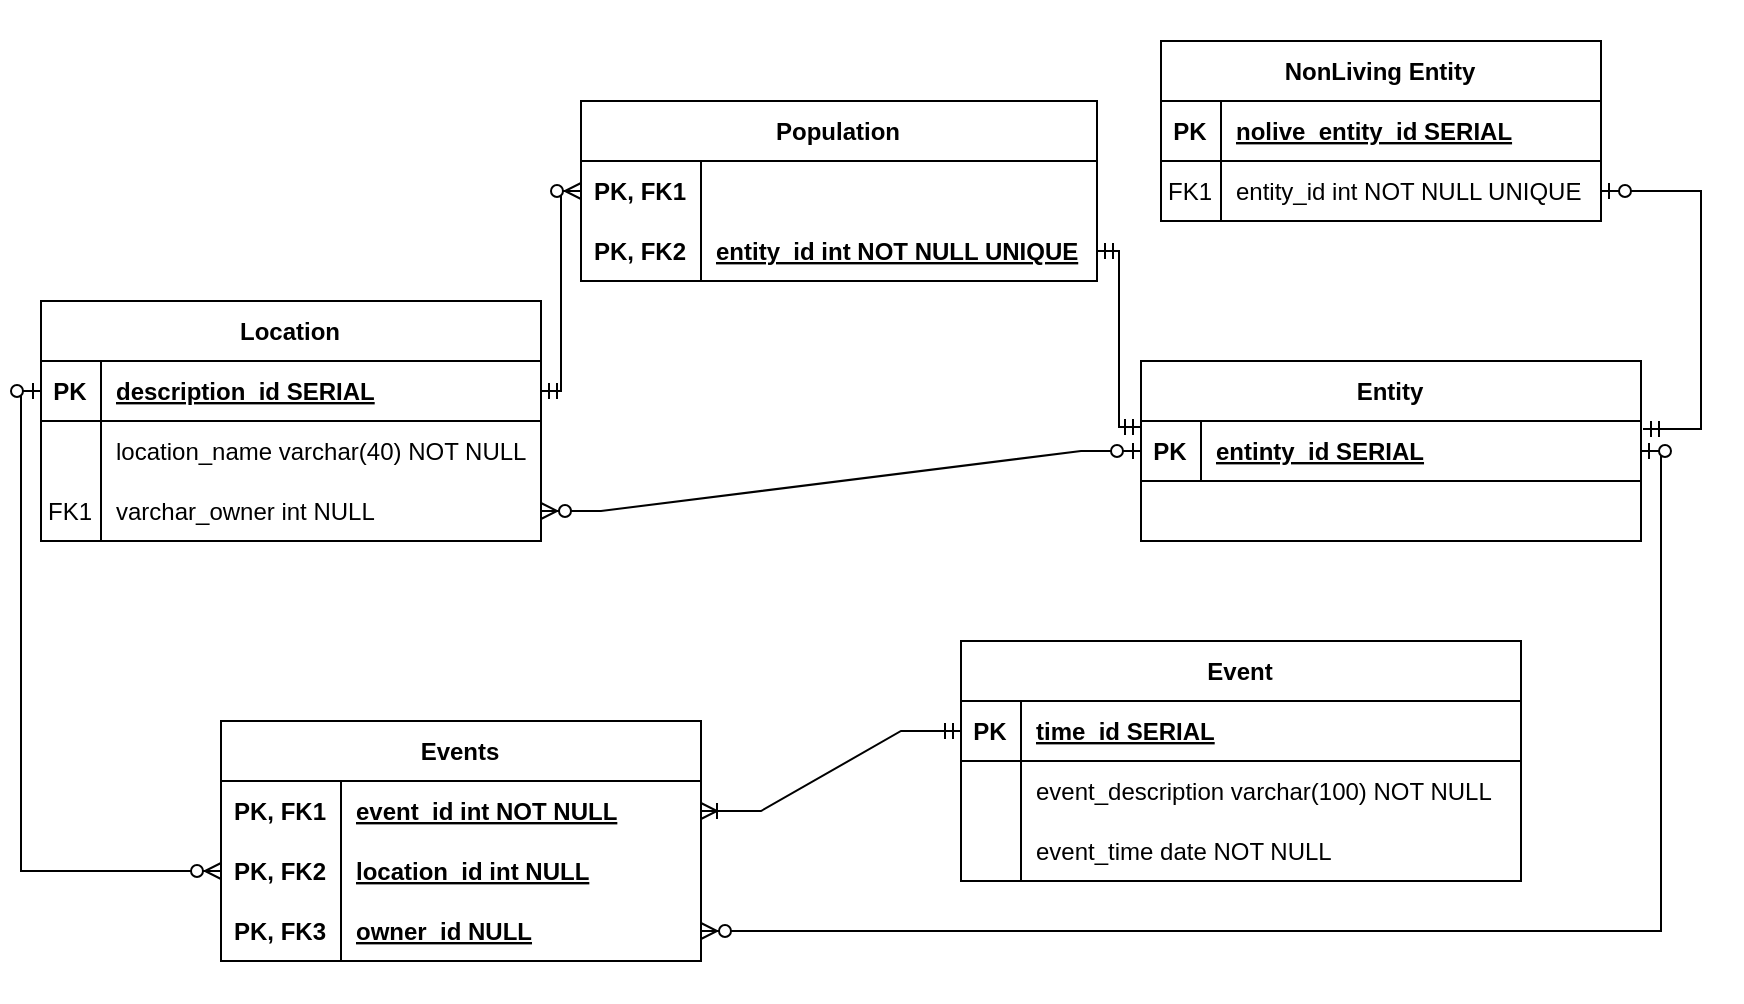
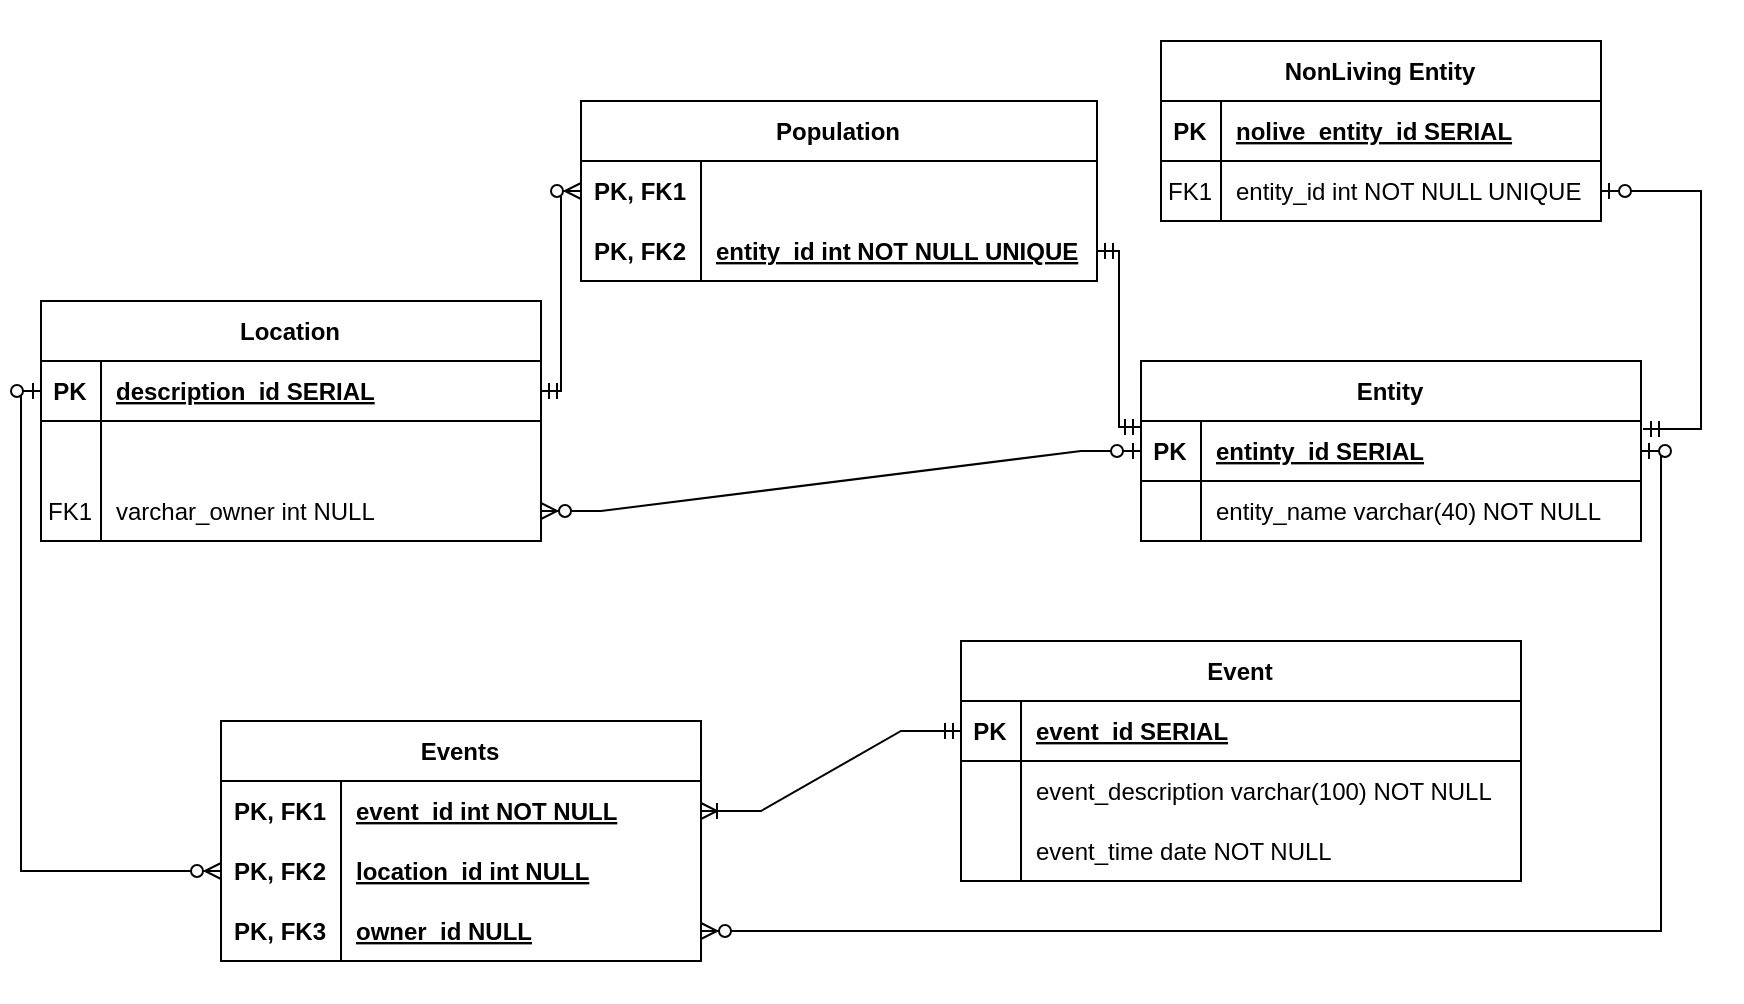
  <mxCell id="0" />
  <mxCell id="1" parent="0" />
  <mxCell id="2" value="Entity" style="shape=table;startSize=30;container=1;collapsible=1;childLayout=tableLayout;fixedRows=1;rowLines=0;fontStyle=1;align=center;resizeLast=1;" parent="1" vertex="1"><mxGeometry x="570" y="180" width="250" height="90" as="geometry" /></mxCell>
  <mxCell id="3" value="" style="shape=partialRectangle;collapsible=0;dropTarget=0;pointerEvents=0;fillColor=none;points=[[0,0.5],[1,0.5]];portConstraint=eastwest;top=0;left=0;right=0;bottom=1;" parent="2" vertex="1"><mxGeometry y="30" width="250" height="30" as="geometry" /></mxCell>
  <mxCell id="4" value="PK" style="shape=partialRectangle;overflow=hidden;connectable=0;fillColor=none;top=0;left=0;bottom=0;right=0;fontStyle=1;" parent="3" vertex="1"><mxGeometry width="30" height="30" as="geometry"><mxRectangle width="30" height="30" as="alternateBounds" /></mxGeometry></mxCell>
  <mxCell id="5" value="entinty_id SERIAL" style="shape=partialRectangle;overflow=hidden;connectable=0;fillColor=none;top=0;left=0;bottom=0;right=0;align=left;spacingLeft=6;fontStyle=5;" parent="3" vertex="1"><mxGeometry x="30" width="220" height="30" as="geometry"><mxRectangle width="220" height="30" as="alternateBounds" /></mxGeometry></mxCell>
  <mxCell id="6" value="" style="shape=partialRectangle;collapsible=0;dropTarget=0;pointerEvents=0;fillColor=none;points=[[0,0.5],[1,0.5]];portConstraint=eastwest;top=0;left=0;right=0;bottom=0;" parent="2" vertex="1"><mxGeometry y="60" width="250" height="30" as="geometry" /></mxCell>
  <mxCell id="7" value="" style="shape=partialRectangle;overflow=hidden;connectable=0;fillColor=none;top=0;left=0;bottom=0;right=0;" parent="6" vertex="1"><mxGeometry width="30" height="30" as="geometry"><mxRectangle width="30" height="30" as="alternateBounds" /></mxGeometry></mxCell>
+ <mxCell id="8" value="entity_name varchar(40) NOT NULL" style="shape=partialRectangle;overflow=hidden;connectable=0;fillColor=none;top=0;left=0;bottom=0;right=0;align=left;spacingLeft=6;" parent="6" vertex="1"><mxGeometry x="30" width="220" height="30" as="geometry"><mxRectangle width="220" height="30" as="alternateBounds" /></mxGeometry></mxCell>
  <mxCell id="9" value="Population" style="shape=table;startSize=30;container=1;collapsible=1;childLayout=tableLayout;fixedRows=1;rowLines=0;fontStyle=1;align=center;resizeLast=1;" parent="1" vertex="1"><mxGeometry x="290" y="50" width="258" height="90" as="geometry" /></mxCell>
  <mxCell id="10" value="" style="shape=partialRectangle;collapsible=0;dropTarget=0;pointerEvents=0;fillColor=none;points=[[0,0.5],[1,0.5]];portConstraint=eastwest;top=0;left=0;right=0;bottom=0;fontStyle=5" parent="9" vertex="1"><mxGeometry y="30" width="258" height="30" as="geometry" /></mxCell>
  <mxCell id="11" value="PK, FK1" style="shape=partialRectangle;overflow=hidden;connectable=0;fillColor=none;top=0;left=0;bottom=0;right=0;fontStyle=1" parent="10" vertex="1"><mxGeometry width="60" height="30" as="geometry"><mxRectangle width="60" height="30" as="alternateBounds" /></mxGeometry></mxCell>
  <mxCell id="12" value="" style="shape=partialRectangle;collapsible=0;dropTarget=0;pointerEvents=0;fillColor=none;points=[[0,0.5],[1,0.5]];portConstraint=eastwest;top=0;left=0;right=0;bottom=0;" parent="9" vertex="1"><mxGeometry y="60" width="258" height="30" as="geometry" /></mxCell>
  <mxCell id="13" value="PK, FK2" style="shape=partialRectangle;overflow=hidden;connectable=0;fillColor=none;top=0;left=0;bottom=0;right=0;fontStyle=1" parent="12" vertex="1"><mxGeometry width="60" height="30" as="geometry"><mxRectangle width="60" height="30" as="alternateBounds" /></mxGeometry></mxCell>
  <mxCell id="14" value="entity_id int NOT NULL UNIQUE" style="shape=partialRectangle;overflow=hidden;connectable=0;fillColor=none;top=0;left=0;bottom=0;right=0;align=left;spacingLeft=6;fontStyle=5" parent="12" vertex="1"><mxGeometry x="60" width="198" height="30" as="geometry"><mxRectangle width="198" height="30" as="alternateBounds" /></mxGeometry></mxCell>
  <mxCell id="15" value="Location" style="shape=table;startSize=30;container=1;collapsible=1;childLayout=tableLayout;fixedRows=1;rowLines=0;fontStyle=1;align=center;resizeLast=1;" parent="1" vertex="1"><mxGeometry x="20" y="150" width="250" height="120" as="geometry" /></mxCell>
  <mxCell id="16" value="" style="shape=partialRectangle;collapsible=0;dropTarget=0;pointerEvents=0;fillColor=none;points=[[0,0.5],[1,0.5]];portConstraint=eastwest;top=0;left=0;right=0;bottom=1;" parent="15" vertex="1"><mxGeometry y="30" width="250" height="30" as="geometry" /></mxCell>
  <mxCell id="17" value="PK" style="shape=partialRectangle;overflow=hidden;connectable=0;fillColor=none;top=0;left=0;bottom=0;right=0;fontStyle=1;" parent="16" vertex="1"><mxGeometry width="30" height="30" as="geometry"><mxRectangle width="30" height="30" as="alternateBounds" /></mxGeometry></mxCell>
  <mxCell id="18" value="description_id SERIAL" style="shape=partialRectangle;overflow=hidden;connectable=0;fillColor=none;top=0;left=0;bottom=0;right=0;align=left;spacingLeft=6;fontStyle=5;" parent="16" vertex="1"><mxGeometry x="30" width="220" height="30" as="geometry"><mxRectangle width="220" height="30" as="alternateBounds" /></mxGeometry></mxCell>
  <mxCell id="19" value="" style="shape=partialRectangle;collapsible=0;dropTarget=0;pointerEvents=0;fillColor=none;points=[[0,0.5],[1,0.5]];portConstraint=eastwest;top=0;left=0;right=0;bottom=0;" parent="15" vertex="1"><mxGeometry y="60" width="250" height="30" as="geometry" /></mxCell>
  <mxCell id="20" value="" style="shape=partialRectangle;overflow=hidden;connectable=0;fillColor=none;top=0;left=0;bottom=0;right=0;" parent="19" vertex="1"><mxGeometry width="30" height="30" as="geometry"><mxRectangle width="30" height="30" as="alternateBounds" /></mxGeometry></mxCell>
- <mxCell id="21" value="location_name varchar(40) NOT NULL" style="shape=partialRectangle;overflow=hidden;connectable=0;fillColor=none;top=0;left=0;bottom=0;right=0;align=left;spacingLeft=6;" parent="19" vertex="1"><mxGeometry x="30" width="220" height="30" as="geometry"><mxRectangle width="220" height="30" as="alternateBounds" /></mxGeometry></mxCell>
  <mxCell id="22" value="" style="shape=partialRectangle;collapsible=0;dropTarget=0;pointerEvents=0;fillColor=none;points=[[0,0.5],[1,0.5]];portConstraint=eastwest;top=0;left=0;right=0;bottom=0;" parent="15" vertex="1"><mxGeometry y="90" width="250" height="30" as="geometry" /></mxCell>
  <mxCell id="23" value="FK1" style="shape=partialRectangle;overflow=hidden;connectable=0;fillColor=none;top=0;left=0;bottom=0;right=0;" parent="22" vertex="1"><mxGeometry width="30" height="30" as="geometry"><mxRectangle width="30" height="30" as="alternateBounds" /></mxGeometry></mxCell>
  <mxCell id="24" value="varchar_owner int NULL" style="shape=partialRectangle;overflow=hidden;connectable=0;fillColor=none;top=0;left=0;bottom=0;right=0;align=left;spacingLeft=6;" parent="22" vertex="1"><mxGeometry x="30" width="220" height="30" as="geometry"><mxRectangle width="220" height="30" as="alternateBounds" /></mxGeometry></mxCell>
  <mxCell id="25" value="Events" style="shape=table;startSize=30;container=1;collapsible=1;childLayout=tableLayout;fixedRows=1;rowLines=0;fontStyle=1;align=center;resizeLast=1;" parent="1" vertex="1"><mxGeometry x="110" y="360" width="240" height="120" as="geometry" /></mxCell>
  <mxCell id="26" value="" style="shape=tableRow;horizontal=0;startSize=0;swimlaneHead=0;swimlaneBody=0;fillColor=none;collapsible=0;dropTarget=0;points=[[0,0.5],[1,0.5]];portConstraint=eastwest;top=0;left=0;right=0;bottom=0;" parent="25" vertex="1"><mxGeometry y="30" width="240" height="30" as="geometry" /></mxCell>
  <mxCell id="27" value="PK, FK1" style="shape=partialRectangle;connectable=0;fillColor=none;top=0;left=0;bottom=0;right=0;editable=1;overflow=hidden;fontStyle=1" parent="26" vertex="1"><mxGeometry width="60" height="30" as="geometry"><mxRectangle width="60" height="30" as="alternateBounds" /></mxGeometry></mxCell>
  <mxCell id="28" value="event_id int NOT NULL" style="shape=partialRectangle;connectable=0;fillColor=none;top=0;left=0;bottom=0;right=0;align=left;spacingLeft=6;overflow=hidden;fontStyle=5" parent="26" vertex="1"><mxGeometry x="60" width="180" height="30" as="geometry"><mxRectangle width="180" height="30" as="alternateBounds" /></mxGeometry></mxCell>
  <mxCell id="29" value="" style="shape=tableRow;horizontal=0;startSize=0;swimlaneHead=0;swimlaneBody=0;fillColor=none;collapsible=0;dropTarget=0;points=[[0,0.5],[1,0.5]];portConstraint=eastwest;top=0;left=0;right=0;bottom=0;" parent="25" vertex="1"><mxGeometry y="60" width="240" height="30" as="geometry" /></mxCell>
  <mxCell id="30" value="PK, FK2" style="shape=partialRectangle;connectable=0;fillColor=none;top=0;left=0;bottom=0;right=0;editable=1;overflow=hidden;fontStyle=1" parent="29" vertex="1"><mxGeometry width="60" height="30" as="geometry"><mxRectangle width="60" height="30" as="alternateBounds" /></mxGeometry></mxCell>
  <mxCell id="31" value="location_id int NULL" style="shape=partialRectangle;connectable=0;fillColor=none;top=0;left=0;bottom=0;right=0;align=left;spacingLeft=6;overflow=hidden;fontStyle=5" parent="29" vertex="1"><mxGeometry x="60" width="180" height="30" as="geometry"><mxRectangle width="180" height="30" as="alternateBounds" /></mxGeometry></mxCell>
  <mxCell id="32" value="" style="shape=tableRow;horizontal=0;startSize=0;swimlaneHead=0;swimlaneBody=0;fillColor=none;collapsible=0;dropTarget=0;points=[[0,0.5],[1,0.5]];portConstraint=eastwest;top=0;left=0;right=0;bottom=0;" parent="25" vertex="1"><mxGeometry y="90" width="240" height="30" as="geometry" /></mxCell>
  <mxCell id="33" value="PK, FK3" style="shape=partialRectangle;connectable=0;fillColor=none;top=0;left=0;bottom=0;right=0;editable=1;overflow=hidden;fontStyle=1" parent="32" vertex="1"><mxGeometry width="60" height="30" as="geometry"><mxRectangle width="60" height="30" as="alternateBounds" /></mxGeometry></mxCell>
  <mxCell id="34" value="owner_id NULL" style="shape=partialRectangle;connectable=0;fillColor=none;top=0;left=0;bottom=0;right=0;align=left;spacingLeft=6;overflow=hidden;fontStyle=5" parent="32" vertex="1"><mxGeometry x="60" width="180" height="30" as="geometry"><mxRectangle width="180" height="30" as="alternateBounds" /></mxGeometry></mxCell>
  <mxCell id="35" value="Event" style="shape=table;startSize=30;container=1;collapsible=1;childLayout=tableLayout;fixedRows=1;rowLines=0;fontStyle=1;align=center;resizeLast=1;" parent="1" vertex="1"><mxGeometry x="480" y="320" width="280" height="120" as="geometry" /></mxCell>
  <mxCell id="36" value="" style="shape=tableRow;horizontal=0;startSize=0;swimlaneHead=0;swimlaneBody=0;fillColor=none;collapsible=0;dropTarget=0;points=[[0,0.5],[1,0.5]];portConstraint=eastwest;top=0;left=0;right=0;bottom=1;" parent="35" vertex="1"><mxGeometry y="30" width="280" height="30" as="geometry" /></mxCell>
  <mxCell id="37" value="PK" style="shape=partialRectangle;connectable=0;fillColor=none;top=0;left=0;bottom=0;right=0;fontStyle=1;overflow=hidden;" parent="36" vertex="1"><mxGeometry width="30" height="30" as="geometry"><mxRectangle width="30" height="30" as="alternateBounds" /></mxGeometry></mxCell>
- <mxCell id="38" value="time_id SERIAL" style="shape=partialRectangle;connectable=0;fillColor=none;top=0;left=0;bottom=0;right=0;align=left;spacingLeft=6;fontStyle=5;overflow=hidden;" parent="36" vertex="1"><mxGeometry x="30" width="250" height="30" as="geometry"><mxRectangle width="250" height="30" as="alternateBounds" /></mxGeometry></mxCell>
+ <mxCell id="38" value="event_id SERIAL" style="shape=partialRectangle;connectable=0;fillColor=none;top=0;left=0;bottom=0;right=0;align=left;spacingLeft=6;fontStyle=5;overflow=hidden;" parent="36" vertex="1"><mxGeometry x="30" width="250" height="30" as="geometry"><mxRectangle width="250" height="30" as="alternateBounds" /></mxGeometry></mxCell>
  <mxCell id="39" value="" style="shape=tableRow;horizontal=0;startSize=0;swimlaneHead=0;swimlaneBody=0;fillColor=none;collapsible=0;dropTarget=0;points=[[0,0.5],[1,0.5]];portConstraint=eastwest;top=0;left=0;right=0;bottom=0;" parent="35" vertex="1"><mxGeometry y="60" width="280" height="30" as="geometry" /></mxCell>
  <mxCell id="40" value="" style="shape=partialRectangle;connectable=0;fillColor=none;top=0;left=0;bottom=0;right=0;editable=1;overflow=hidden;" parent="39" vertex="1"><mxGeometry width="30" height="30" as="geometry"><mxRectangle width="30" height="30" as="alternateBounds" /></mxGeometry></mxCell>
  <mxCell id="41" value="event_description varchar(100) NOT NULL" style="shape=partialRectangle;connectable=0;fillColor=none;top=0;left=0;bottom=0;right=0;align=left;spacingLeft=6;overflow=hidden;" parent="39" vertex="1"><mxGeometry x="30" width="250" height="30" as="geometry"><mxRectangle width="250" height="30" as="alternateBounds" /></mxGeometry></mxCell>
  <mxCell id="42" value="" style="shape=tableRow;horizontal=0;startSize=0;swimlaneHead=0;swimlaneBody=0;fillColor=none;collapsible=0;dropTarget=0;points=[[0,0.5],[1,0.5]];portConstraint=eastwest;top=0;left=0;right=0;bottom=0;" parent="35" vertex="1"><mxGeometry y="90" width="280" height="30" as="geometry" /></mxCell>
  <mxCell id="43" value="" style="shape=partialRectangle;connectable=0;fillColor=none;top=0;left=0;bottom=0;right=0;editable=1;overflow=hidden;" parent="42" vertex="1"><mxGeometry width="30" height="30" as="geometry"><mxRectangle width="30" height="30" as="alternateBounds" /></mxGeometry></mxCell>
  <mxCell id="44" value="event_time date NOT NULL" style="shape=partialRectangle;connectable=0;fillColor=none;top=0;left=0;bottom=0;right=0;align=left;spacingLeft=6;overflow=hidden;" parent="42" vertex="1"><mxGeometry x="30" width="250" height="30" as="geometry"><mxRectangle width="250" height="30" as="alternateBounds" /></mxGeometry></mxCell>
  <mxCell id="45" value="" style="edgeStyle=orthogonalEdgeStyle;fontSize=12;html=1;endArrow=ERzeroToMany;startArrow=ERzeroToOne;rounded=0;exitX=0;exitY=0.5;exitDx=0;exitDy=0;" parent="1" source="16" target="29" edge="1"><mxGeometry width="100" height="100" relative="1" as="geometry"><mxPoint x="40" y="470" as="sourcePoint" /><mxPoint x="140" y="420" as="targetPoint" /></mxGeometry></mxCell>
  <mxCell id="46" value="" style="edgeStyle=orthogonalEdgeStyle;fontSize=12;html=1;endArrow=ERzeroToMany;startArrow=ERzeroToOne;rounded=0;exitX=1;exitY=0.5;exitDx=0;exitDy=0;" parent="1" source="3" target="32" edge="1"><mxGeometry width="100" height="100" relative="1" as="geometry"><mxPoint x="550" y="590" as="sourcePoint" /><mxPoint x="300" y="480" as="targetPoint" /></mxGeometry></mxCell>
  <mxCell id="47" value="" style="edgeStyle=entityRelationEdgeStyle;fontSize=12;html=1;endArrow=ERoneToMany;startArrow=ERmandOne;rounded=0;" parent="1" source="36" target="26" edge="1"><mxGeometry width="100" height="100" relative="1" as="geometry"><mxPoint x="360" y="380" as="sourcePoint" /><mxPoint x="460" y="280" as="targetPoint" /></mxGeometry></mxCell>
  <mxCell id="48" value="" style="edgeStyle=entityRelationEdgeStyle;fontSize=12;html=1;endArrow=ERzeroToMany;startArrow=ERzeroToOne;rounded=0;" parent="1" source="3" target="22" edge="1"><mxGeometry width="100" height="100" relative="1" as="geometry"><mxPoint x="410" y="280" as="sourcePoint" /><mxPoint x="510" y="180" as="targetPoint" /></mxGeometry></mxCell>
  <mxCell id="49" value="" style="edgeStyle=orthogonalEdgeStyle;fontSize=12;html=1;endArrow=ERmandOne;startArrow=ERmandOne;rounded=0;entryX=0;entryY=0.1;entryDx=0;entryDy=0;entryPerimeter=0;" parent="1" source="12" target="3" edge="1"><mxGeometry width="100" height="100" relative="1" as="geometry"><mxPoint x="600" y="120" as="sourcePoint" /><mxPoint x="700" y="20" as="targetPoint" /></mxGeometry></mxCell>
  <mxCell id="50" value="" style="edgeStyle=orthogonalEdgeStyle;fontSize=12;html=1;endArrow=ERzeroToMany;startArrow=ERmandOne;rounded=0;" parent="1" source="16" target="10" edge="1"><mxGeometry width="100" height="100" relative="1" as="geometry"><mxPoint x="200" y="130" as="sourcePoint" /><mxPoint x="300" y="30" as="targetPoint" /></mxGeometry></mxCell>
  <mxCell id="51" value="NonLiving Entity" style="shape=table;startSize=30;container=1;collapsible=1;childLayout=tableLayout;fixedRows=1;rowLines=0;fontStyle=1;align=center;resizeLast=1;strokeColor=default;fillColor=none;" parent="1" vertex="1"><mxGeometry x="580" y="20" width="220" height="90" as="geometry" /></mxCell>
  <mxCell id="52" value="" style="shape=tableRow;horizontal=0;startSize=0;swimlaneHead=0;swimlaneBody=0;fillColor=none;collapsible=0;dropTarget=0;points=[[0,0.5],[1,0.5]];portConstraint=eastwest;top=0;left=0;right=0;bottom=1;strokeColor=default;" parent="51" vertex="1"><mxGeometry y="30" width="220" height="30" as="geometry" /></mxCell>
  <mxCell id="53" value="PK" style="shape=partialRectangle;connectable=0;fillColor=none;top=0;left=0;bottom=0;right=0;fontStyle=1;overflow=hidden;strokeColor=default;" parent="52" vertex="1"><mxGeometry width="30" height="30" as="geometry"><mxRectangle width="30" height="30" as="alternateBounds" /></mxGeometry></mxCell>
  <mxCell id="54" value="nolive_entity_id SERIAL" style="shape=partialRectangle;connectable=0;fillColor=none;top=0;left=0;bottom=0;right=0;align=left;spacingLeft=6;fontStyle=5;overflow=hidden;strokeColor=default;" parent="52" vertex="1"><mxGeometry x="30" width="190" height="30" as="geometry"><mxRectangle width="190" height="30" as="alternateBounds" /></mxGeometry></mxCell>
  <mxCell id="55" value="" style="shape=tableRow;horizontal=0;startSize=0;swimlaneHead=0;swimlaneBody=0;fillColor=none;collapsible=0;dropTarget=0;points=[[0,0.5],[1,0.5]];portConstraint=eastwest;top=0;left=0;right=0;bottom=0;strokeColor=default;" parent="51" vertex="1"><mxGeometry y="60" width="220" height="30" as="geometry" /></mxCell>
  <mxCell id="56" value="FK1" style="shape=partialRectangle;connectable=0;fillColor=none;top=0;left=0;bottom=0;right=0;editable=1;overflow=hidden;strokeColor=default;" parent="55" vertex="1"><mxGeometry width="30" height="30" as="geometry"><mxRectangle width="30" height="30" as="alternateBounds" /></mxGeometry></mxCell>
  <mxCell id="57" value="entity_id int NOT NULL UNIQUE" style="shape=partialRectangle;connectable=0;fillColor=none;top=0;left=0;bottom=0;right=0;align=left;spacingLeft=6;overflow=hidden;strokeColor=default;" parent="55" vertex="1"><mxGeometry x="30" width="190" height="30" as="geometry"><mxRectangle width="190" height="30" as="alternateBounds" /></mxGeometry></mxCell>
  <mxCell id="58" value="" style="edgeStyle=orthogonalEdgeStyle;fontSize=12;html=1;endArrow=ERzeroToOne;startArrow=ERmandOne;rounded=0;exitX=1.004;exitY=0.133;exitDx=0;exitDy=0;exitPerimeter=0;" parent="1" source="3" target="55" edge="1"><mxGeometry width="100" height="100" relative="1" as="geometry"><mxPoint x="770" y="170" as="sourcePoint" /><mxPoint x="870" y="70" as="targetPoint" /><Array as="points"><mxPoint x="850" y="214" /><mxPoint x="850" y="95" /></Array></mxGeometry></mxCell>
